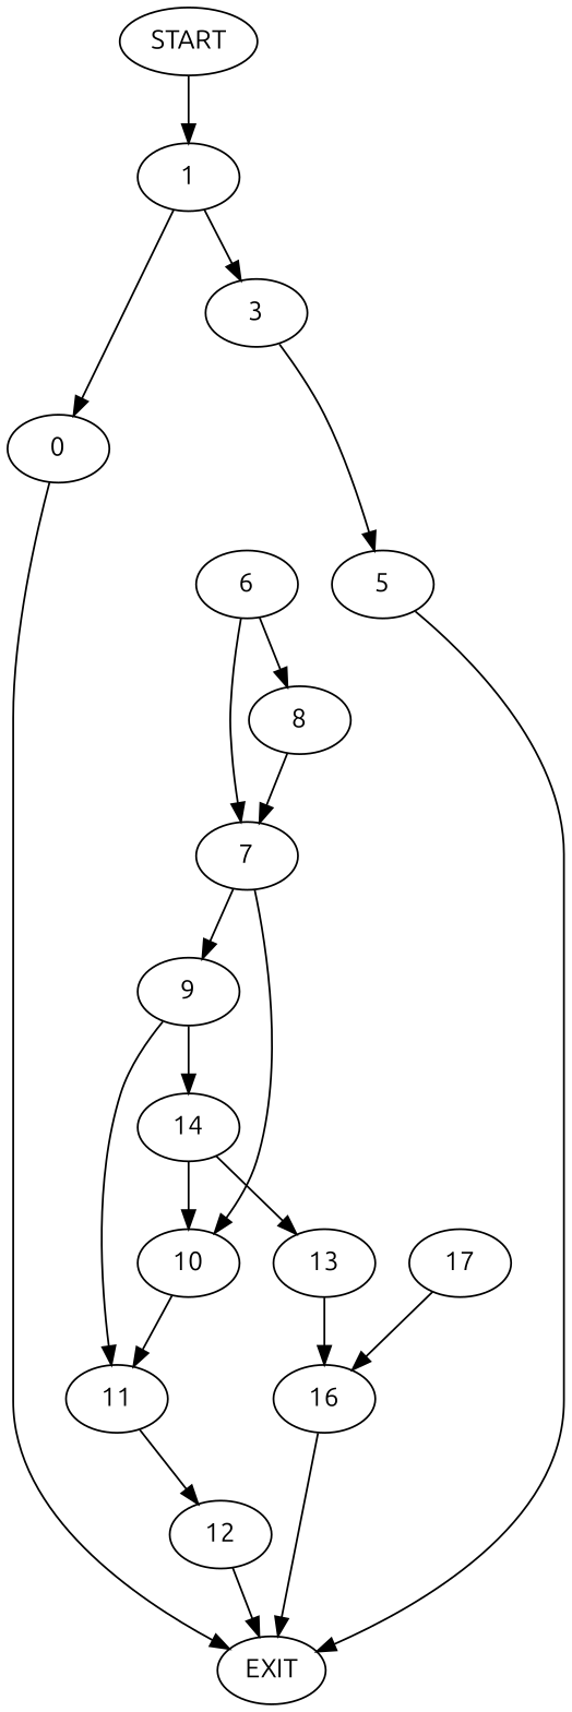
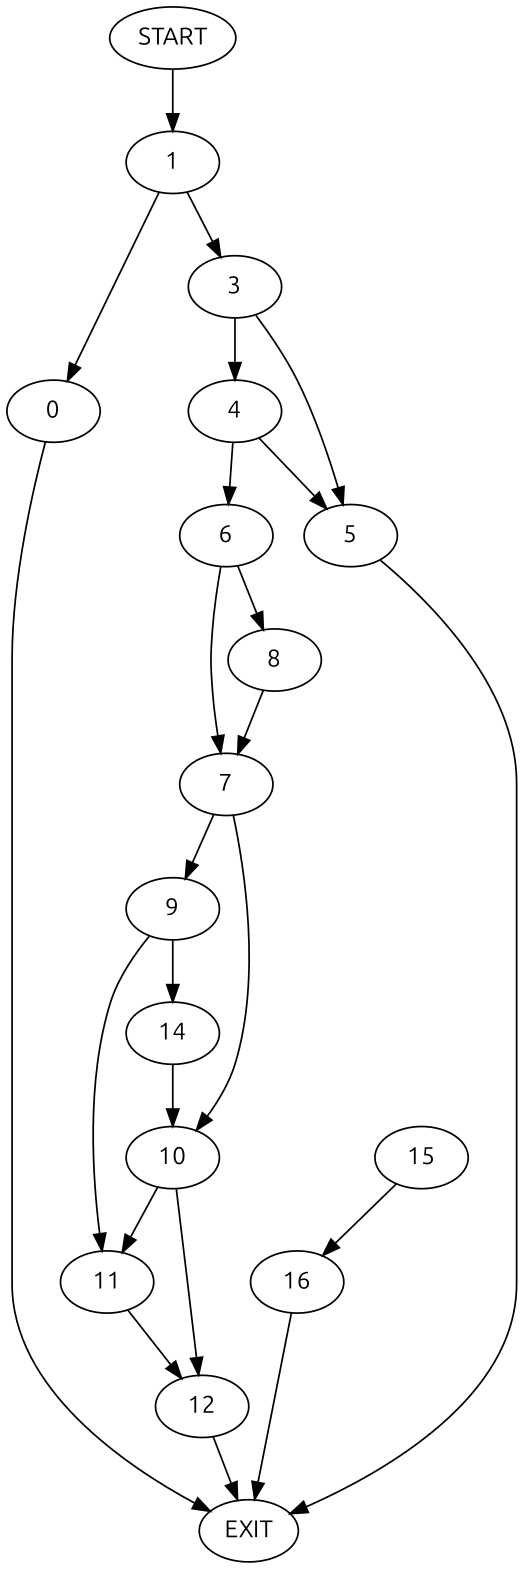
  digraph {
    fontname=Ubuntu
    node [fontname=Ubuntu]
    edge [fontname=Ubuntu]
    n1 [label=START]
    1
    n3 [label=0]
    3
    n5 [label=EXIT]
+   4
    5
    6
    7
    8
    9
    10
    14
    11
    12
-   13
    16
-   15 [label=17]
+   15
    n1 -> 1
    1 -> n3
    1 -> 3
    n3 -> n5
+   3 -> 4
    3 -> 5
+   4 -> 5
+   4 -> 6
    5 -> n5
    6 -> 7
    6 -> 8
    7 -> 9
    7 -> 10
    8 -> 7
    9 -> 14
    9 -> 11
    10 -> 11
+   10 -> 12
    14 -> 10
-   14 -> 13
    11 -> 12
    12 -> n5
-   13 -> 16
    16 -> n5
    15 -> 16
  }
